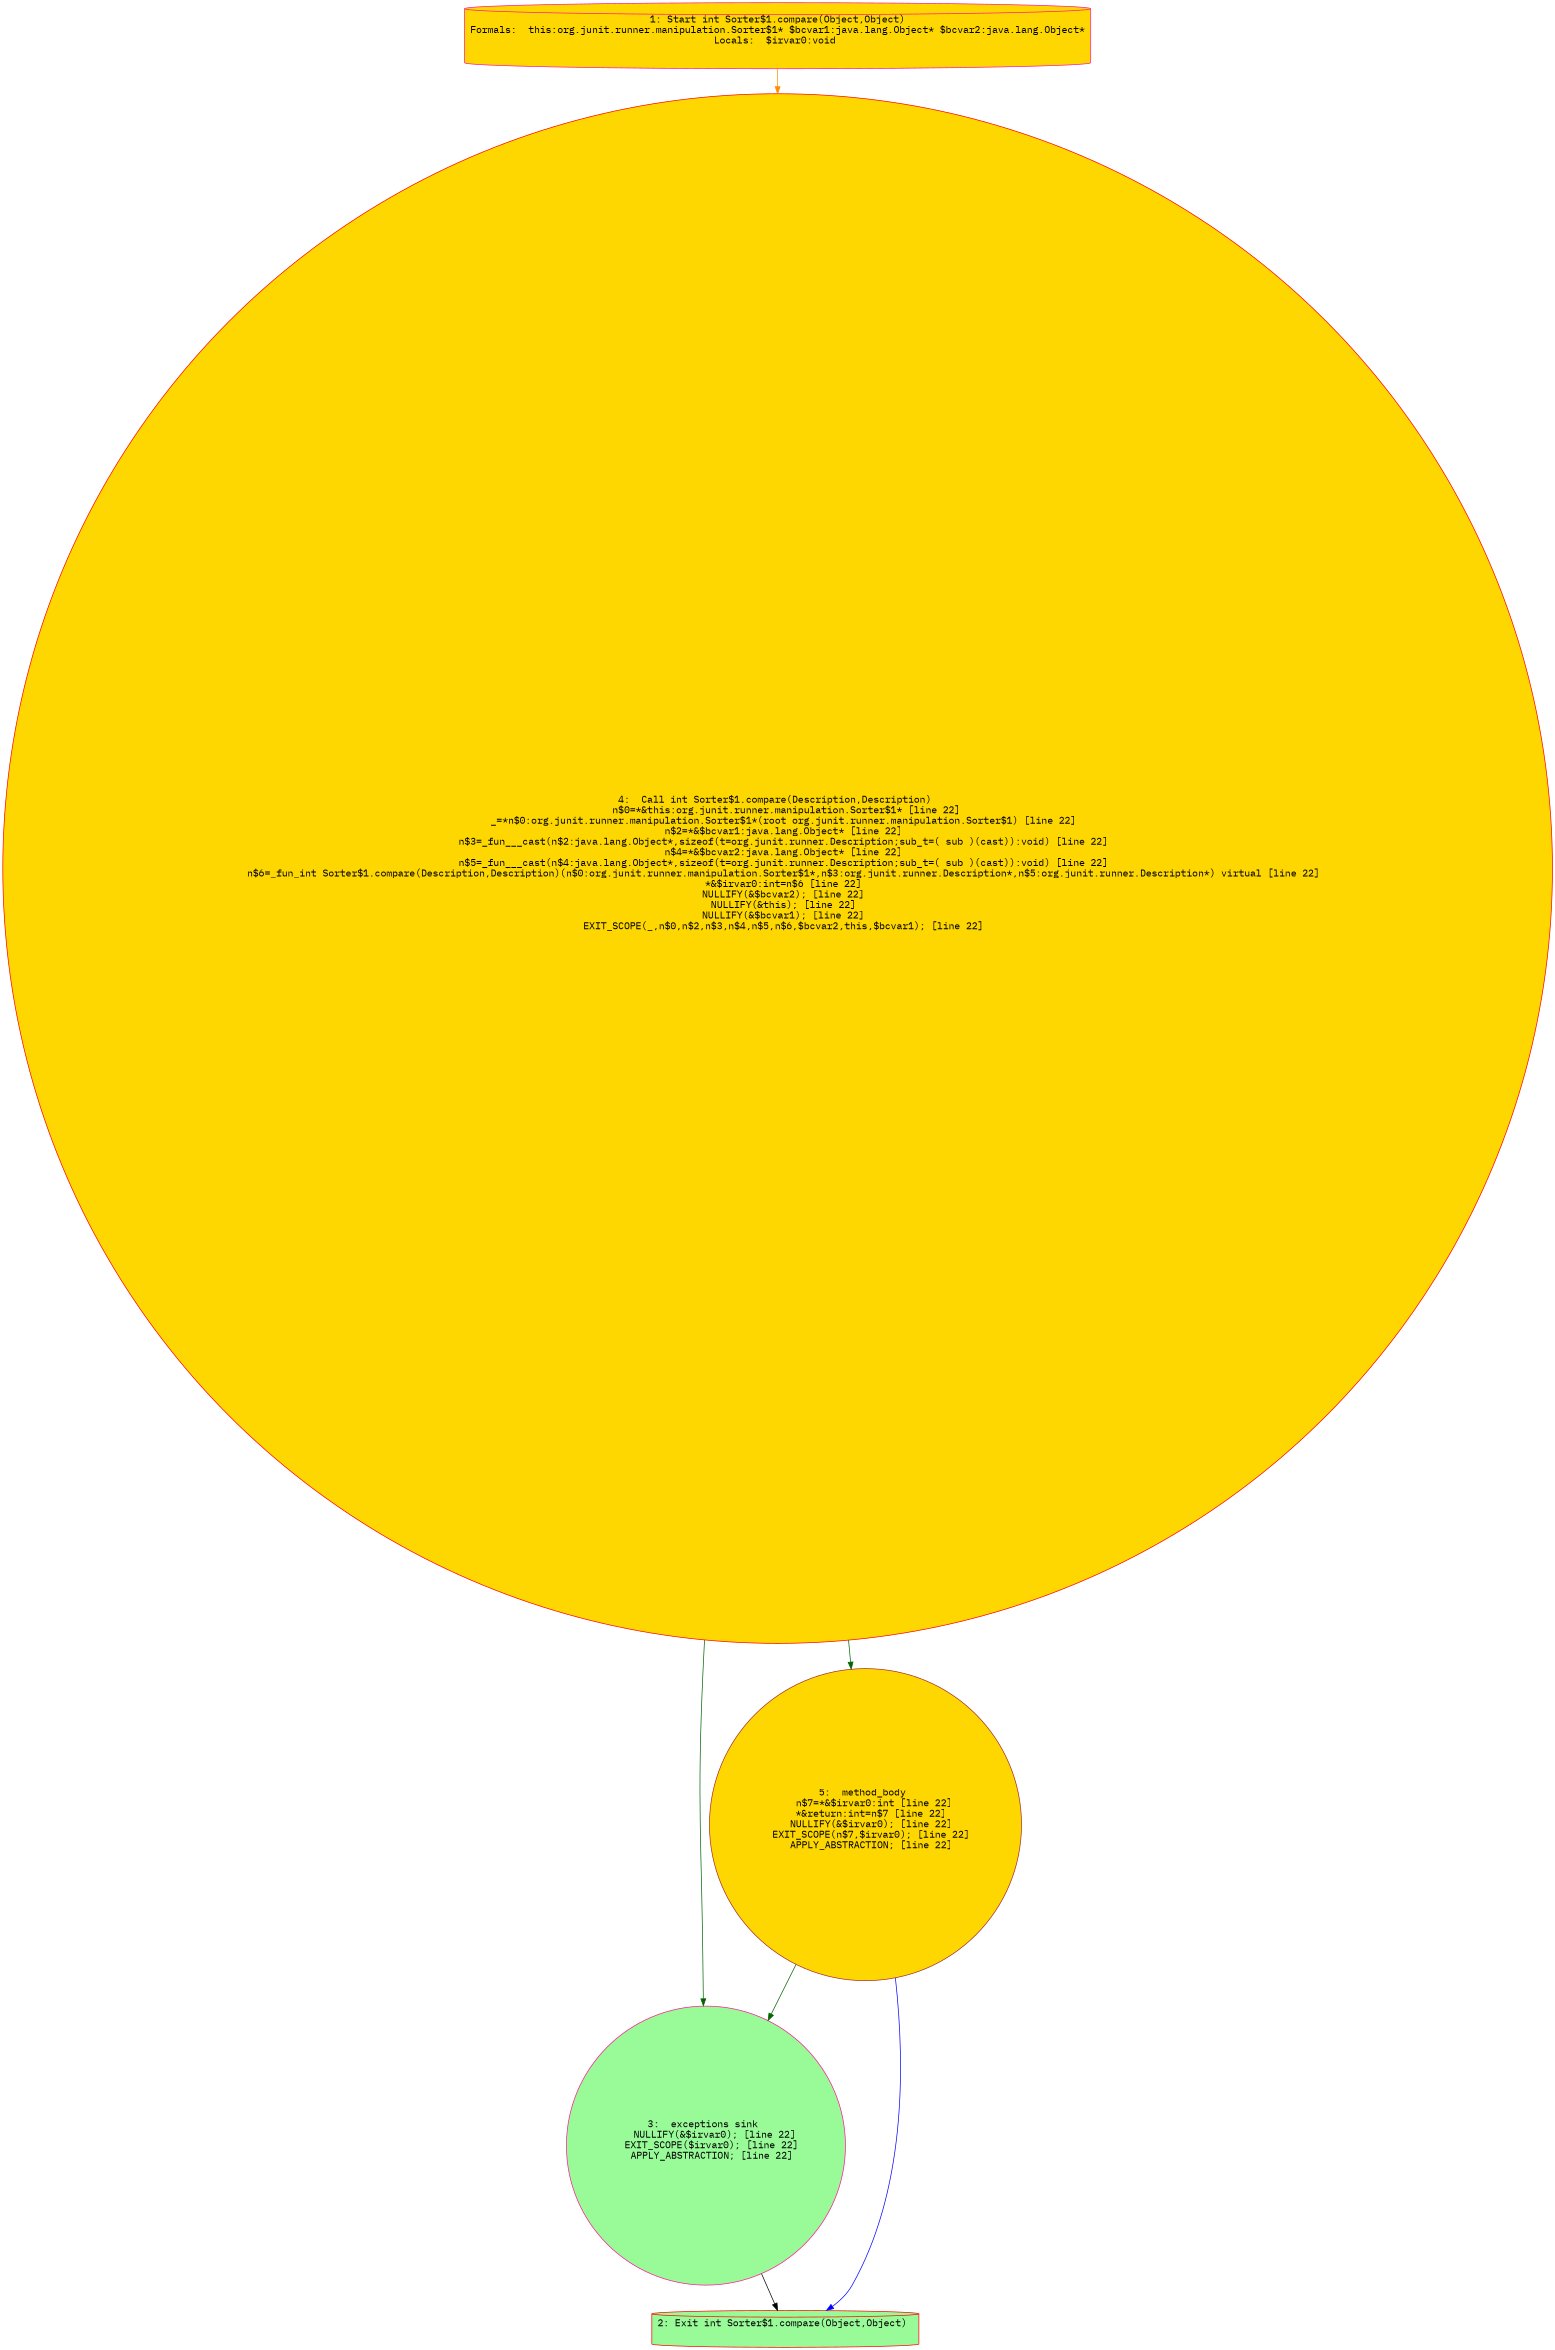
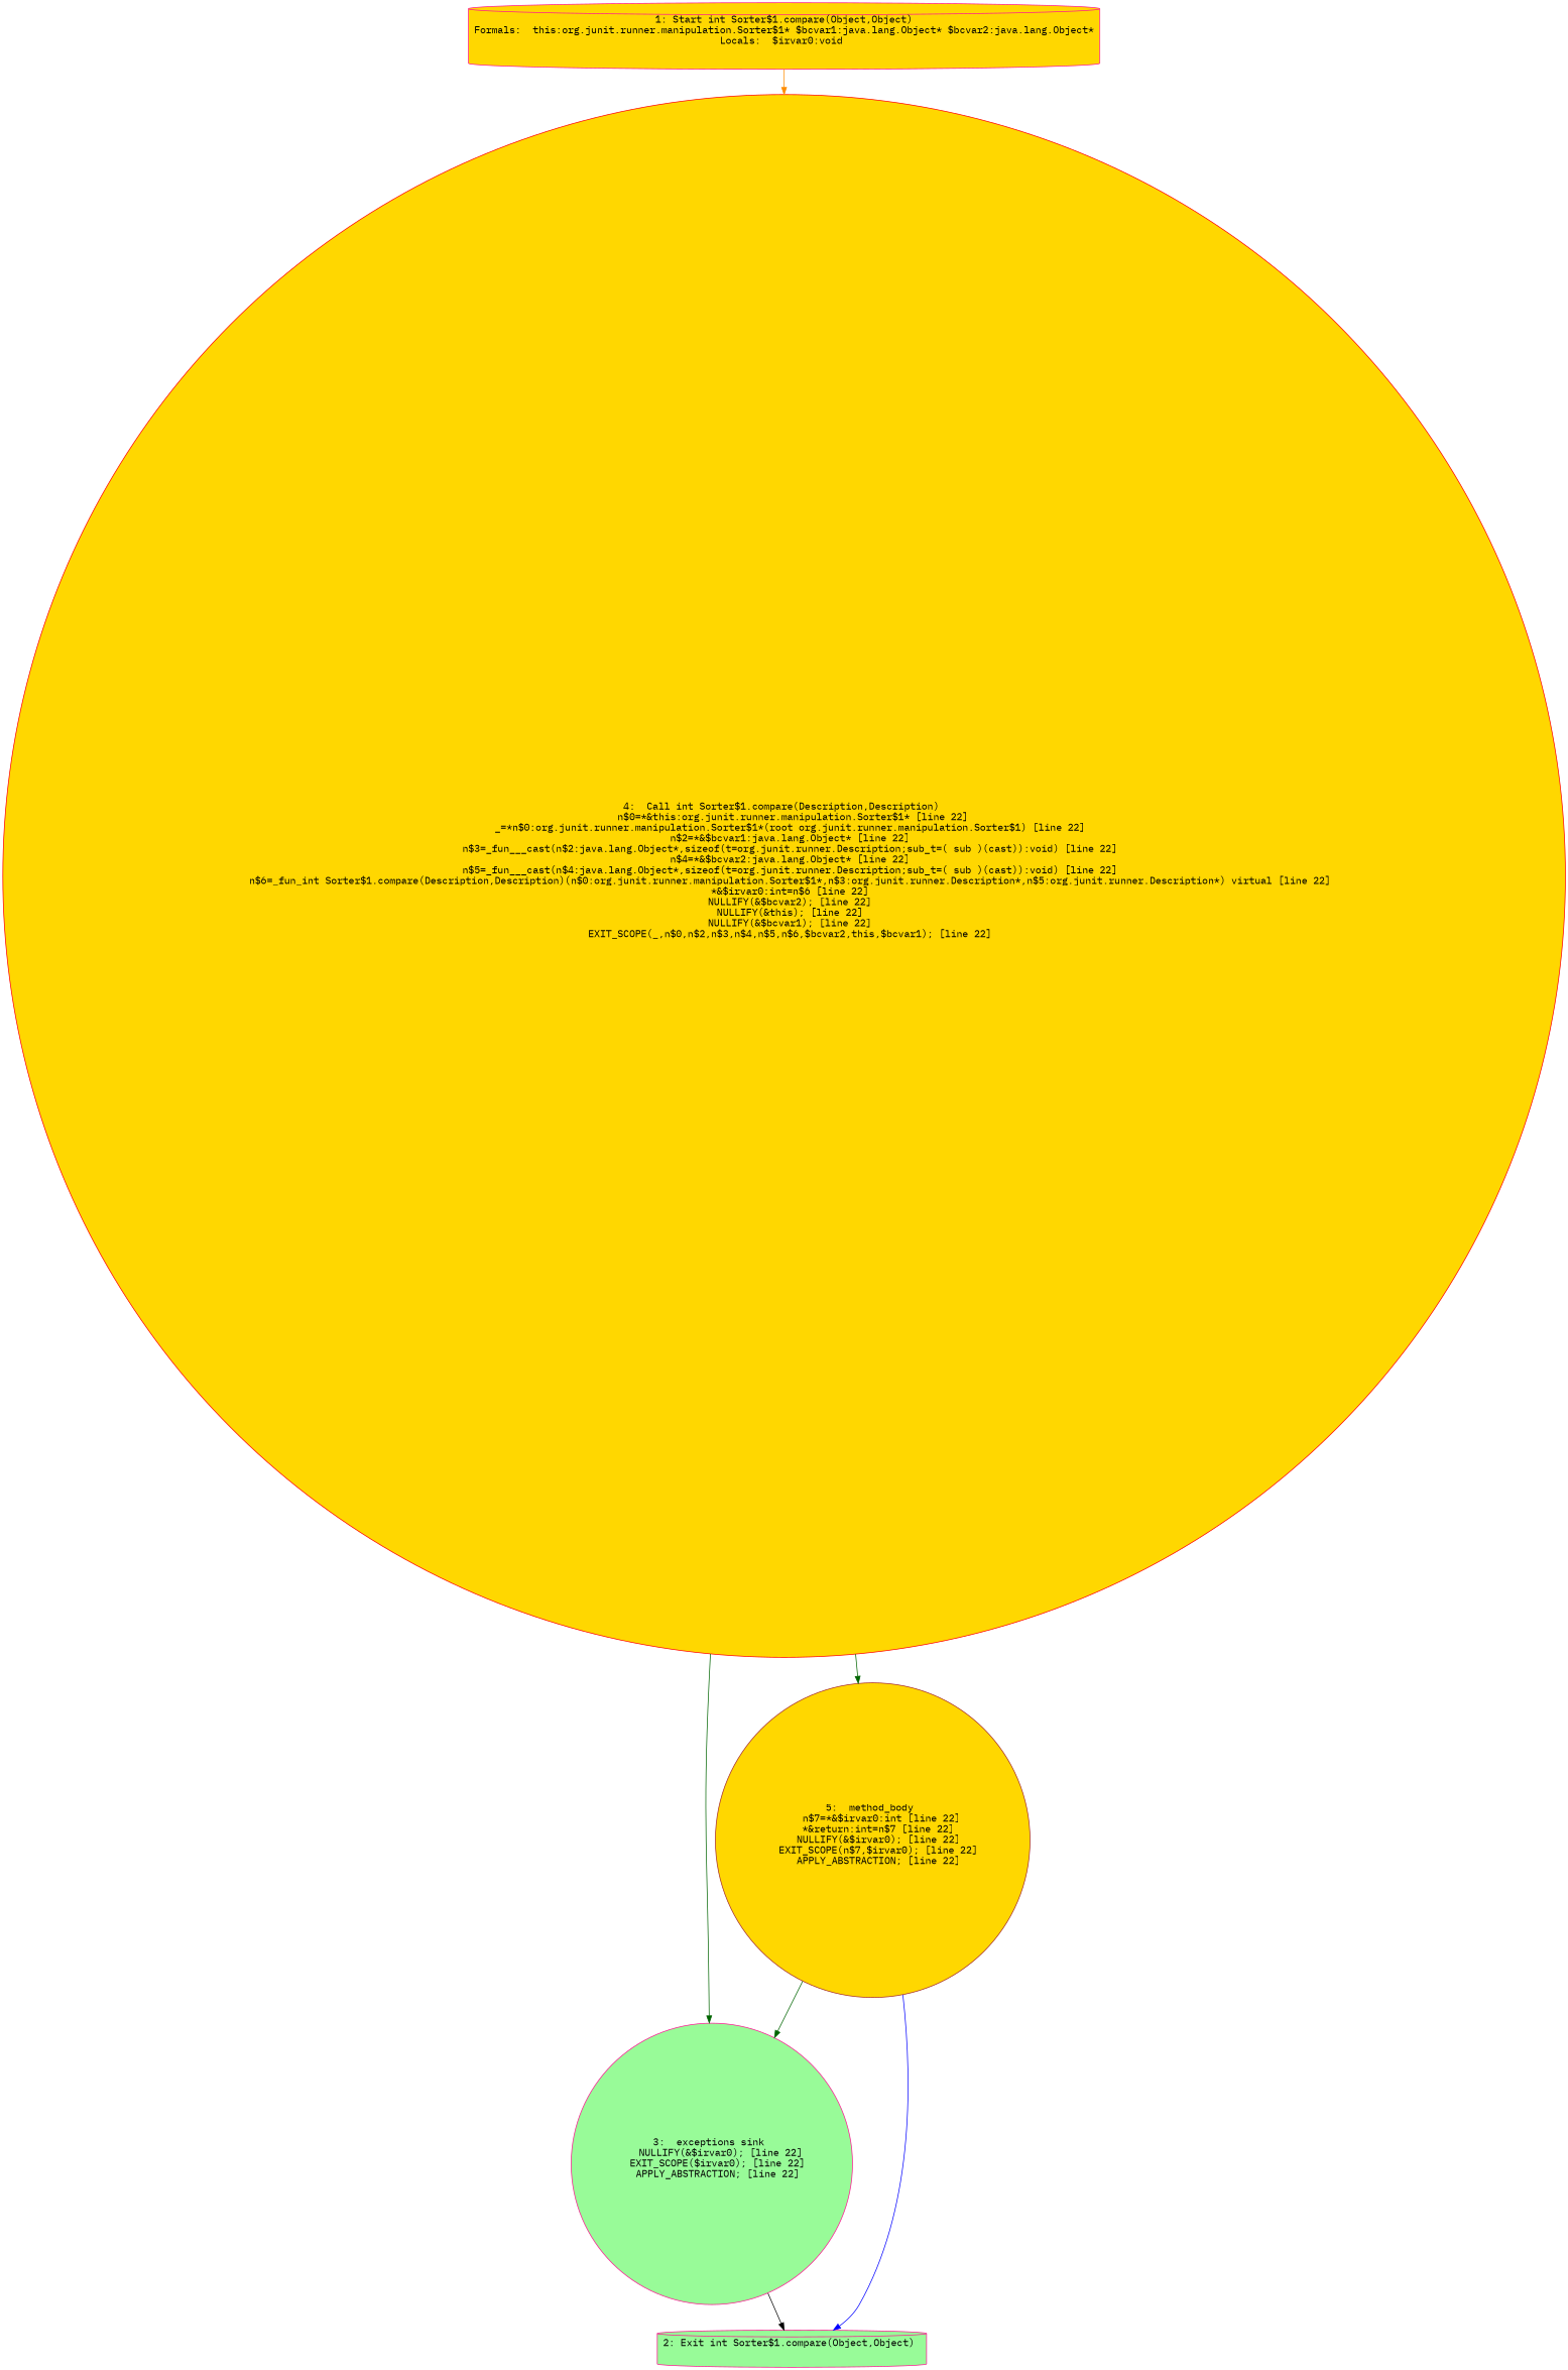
  digraph {
    fontname="IBM Plex Mono"
    node [color=deeppink style=filled fillcolor=gold shape=circle fontname="IBM Plex Mono"]
    edge [color=darkgreen fontname="IBM Plex Mono"]
    n1 [label="1: Start int Sorter$1.compare(Object,Object)\nFormals:  this:org.junit.runner.manipulation.Sorter$1* $bcvar1:java.lang.Object* $bcvar2:java.lang.Object*\nLocals:  $irvar0:void \n  " shape=cylinder]
    n2 [label="4:  Call int Sorter$1.compare(Description,Description) \n   n$0=*&this:org.junit.runner.manipulation.Sorter$1* [line 22]\n  _=*n$0:org.junit.runner.manipulation.Sorter$1*(root org.junit.runner.manipulation.Sorter$1) [line 22]\n  n$2=*&$bcvar1:java.lang.Object* [line 22]\n  n$3=_fun___cast(n$2:java.lang.Object*,sizeof(t=org.junit.runner.Description;sub_t=( sub )(cast)):void) [line 22]\n  n$4=*&$bcvar2:java.lang.Object* [line 22]\n  n$5=_fun___cast(n$4:java.lang.Object*,sizeof(t=org.junit.runner.Description;sub_t=( sub )(cast)):void) [line 22]\n  n$6=_fun_int Sorter$1.compare(Description,Description)(n$0:org.junit.runner.manipulation.Sorter$1*,n$3:org.junit.runner.Description*,n$5:org.junit.runner.Description*) virtual [line 22]\n  *&$irvar0:int=n$6 [line 22]\n  NULLIFY(&$bcvar2); [line 22]\n  NULLIFY(&this); [line 22]\n  NULLIFY(&$bcvar1); [line 22]\n  EXIT_SCOPE(_,n$0,n$2,n$3,n$4,n$5,n$6,$bcvar2,this,$bcvar1); [line 22]\n " color=red]
    n3 [label="3:  exceptions sink \n   NULLIFY(&$irvar0); [line 22]\n  EXIT_SCOPE($irvar0); [line 22]\n  APPLY_ABSTRACTION; [line 22]\n " fillcolor=palegreen]
    n4 [label="5:  method_body \n   n$7=*&$irvar0:int [line 22]\n  *&return:int=n$7 [line 22]\n  NULLIFY(&$irvar0); [line 22]\n  EXIT_SCOPE(n$7,$irvar0); [line 22]\n  APPLY_ABSTRACTION; [line 22]\n " color=brown]
-   n5 [color=red label="2: Exit int Sorter$1.compare(Object,Object) \n  " fillcolor=palegreen shape=cylinder]
+   n5 [label="2: Exit int Sorter$1.compare(Object,Object) \n  " fillcolor=palegreen shape=cylinder]
    n1 -> n2 [color=darkorange]
    n2 -> n3
    n2 -> n4
    n3 -> n5 [color=black]
    n4 -> n3
    n4 -> n5 [color=blue]
  }
